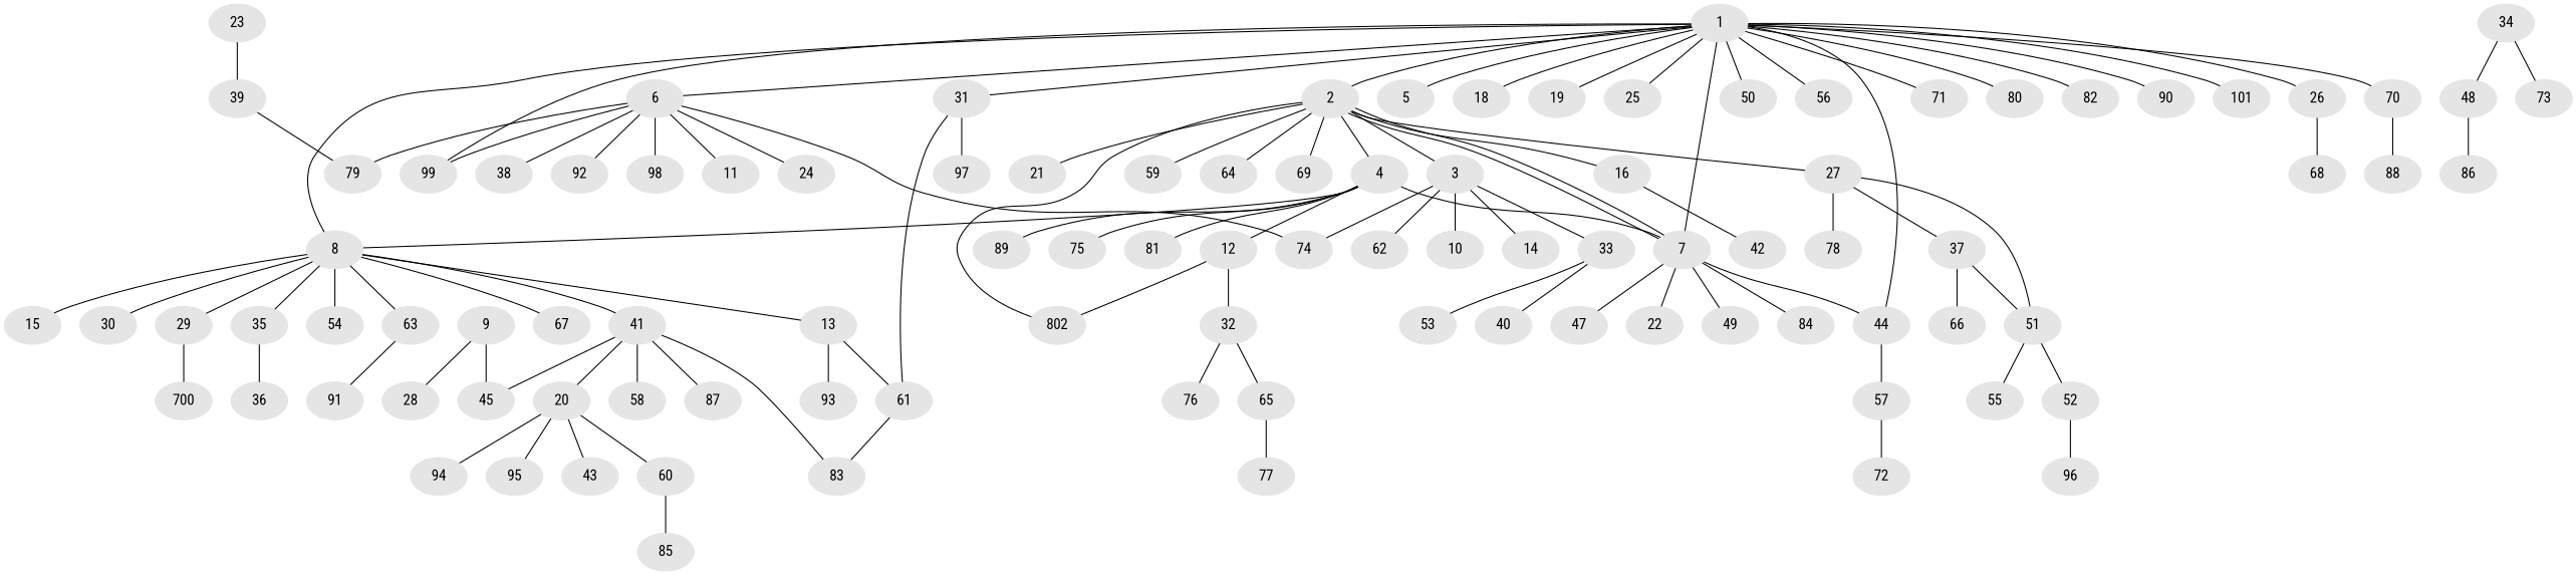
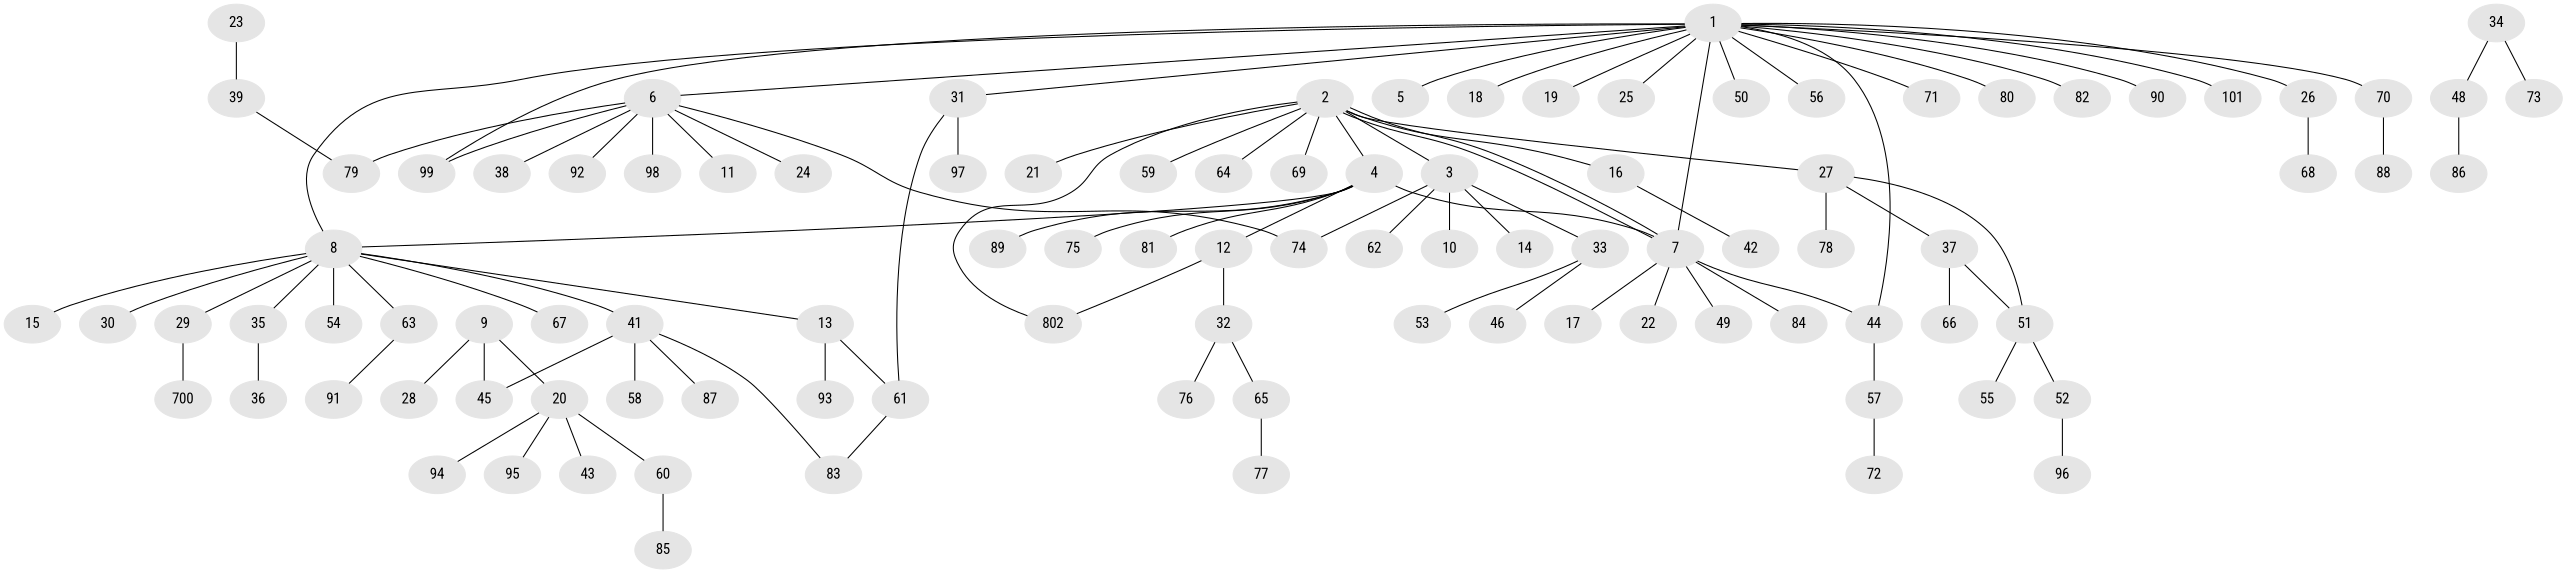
  graph {
    fontname="Roboto Condensed"
    node [color=gray90 fontname="Roboto Condensed" style=filled]
    edge [fontname="Roboto Condensed"]
    1
    2
    5
    6
    7
    8
    18
    19
    25
    26
    31
    44
    50
    56
    70
    71
    80
    82
    90
    99
    101
    3
    4
    16
    21
    27
    59
    64
    69
    n30 [label=802]
    74
    11
    24
    38
    79
    92
    98
-   17 [label=47]
+   17
    22
    49
    84
    13
    15
    29
    30
    35
    41
    54
    63
    67
    68
    61
    97
    57
    88
    10
    14
    33
    62
    12
    75
    81
    89
    42
    37
    51
    78
    9
    20
    28
    45
-   40
+   40 [label=46]
    53
    32
    93
    23
    39
    n78 [label=700]
    36
    58
    83
    87
    91
    43
    60
    94
    95
    65
    76
    85
    66
    52
    55
    34
    48
    73
    77
    86
    72
    96
-   1 -- 2
    1 -- 5
    1 -- 6
    1 -- 7
    1 -- 8
    1 -- 18
    1 -- 19
    1 -- 25
    1 -- 26
    1 -- 31
    1 -- 44
    1 -- 50
    1 -- 56
    1 -- 70
    1 -- 71
    1 -- 80
    1 -- 82
    1 -- 90
    1 -- 99
    1 -- 101
    2 -- 7
    2 -- 7
    2 -- 3
    2 -- 4
    2 -- 16
    2 -- 21
    2 -- 27
    2 -- 59
    2 -- 64
    2 -- 69
    2 -- n30
    6 -- 99
    6 -- 74
    6 -- 11
    6 -- 24
    6 -- 38
    6 -- 79
    6 -- 92
    6 -- 98
    7 -- 44
    7 -- 17
    7 -- 22
    7 -- 49
    7 -- 84
    8 -- 13
    8 -- 15
    8 -- 29
    8 -- 30
    8 -- 35
    8 -- 41
    8 -- 54
    8 -- 63
    8 -- 67
    26 -- 68
    31 -- 61
    31 -- 97
    44 -- 57
    70 -- 88
    3 -- 74
    3 -- 10
    3 -- 14
    3 -- 33
    3 -- 62
    4 -- 7
    4 -- 8
    4 -- 12
    4 -- 75
    4 -- 81
    4 -- 89
    16 -- 42
    27 -- 37
    27 -- 51
    27 -- 78
    13 -- 61
    13 -- 93
    29 -- n78
    35 -- 36
    41 -- 45
    41 -- 58
    41 -- 83
    41 -- 87
    63 -- 91
    61 -- 83
    57 -- 72
    33 -- 40
    33 -- 53
    12 -- n30
    12 -- 32
    37 -- 51
    37 -- 66
    51 -- 52
    51 -- 55
-   41 -- 20
+   9 -- 20
    9 -- 28
    9 -- 45
    20 -- 43
    20 -- 60
    20 -- 94
    20 -- 95
    32 -- 65
    32 -- 76
    23 -- 39
    39 -- 79
    60 -- 85
    65 -- 77
    52 -- 96
    34 -- 48
    34 -- 73
    48 -- 86
  }
